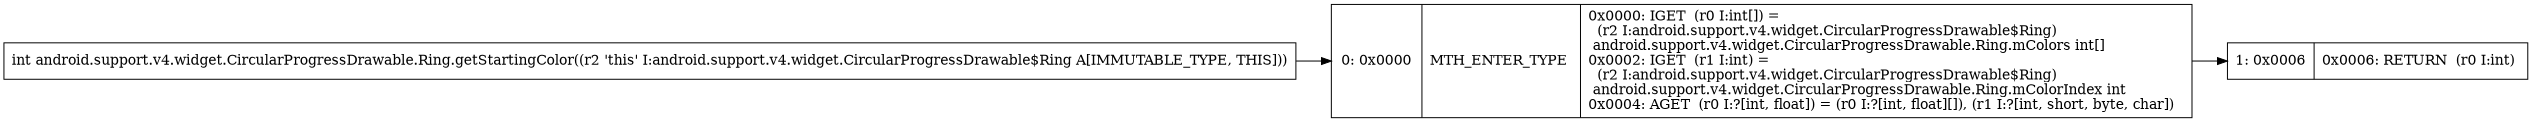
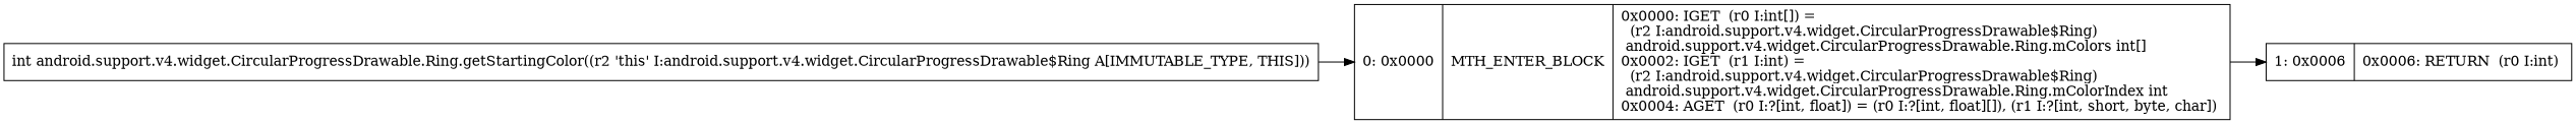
  digraph {
    rankdir=LR
    node [shape=record]
-   n1 [label="{0\:\ 0x0000|MTH_ENTER_TYPE\l|0x0000: IGET  (r0 I:int[]) = \l  (r2 I:android.support.v4.widget.CircularProgressDrawable$Ring)\l android.support.v4.widget.CircularProgressDrawable.Ring.mColors int[] \l0x0002: IGET  (r1 I:int) = \l  (r2 I:android.support.v4.widget.CircularProgressDrawable$Ring)\l android.support.v4.widget.CircularProgressDrawable.Ring.mColorIndex int \l0x0004: AGET  (r0 I:?[int, float]) = (r0 I:?[int, float][]), (r1 I:?[int, short, byte, char]) \l}"]
+   n1 [label="{0\:\ 0x0000|MTH_ENTER_BLOCK\l|0x0000: IGET  (r0 I:int[]) = \l  (r2 I:android.support.v4.widget.CircularProgressDrawable$Ring)\l android.support.v4.widget.CircularProgressDrawable.Ring.mColors int[] \l0x0002: IGET  (r1 I:int) = \l  (r2 I:android.support.v4.widget.CircularProgressDrawable$Ring)\l android.support.v4.widget.CircularProgressDrawable.Ring.mColorIndex int \l0x0004: AGET  (r0 I:?[int, float]) = (r0 I:?[int, float][]), (r1 I:?[int, short, byte, char]) \l}"]
    n2 [label="{1\:\ 0x0006|0x0006: RETURN  (r0 I:int) \l}"]
    n3 [label="{int android.support.v4.widget.CircularProgressDrawable.Ring.getStartingColor((r2 'this' I:android.support.v4.widget.CircularProgressDrawable$Ring A[IMMUTABLE_TYPE, THIS])) }"]
    n1 -> n2
    n3 -> n1
  }
